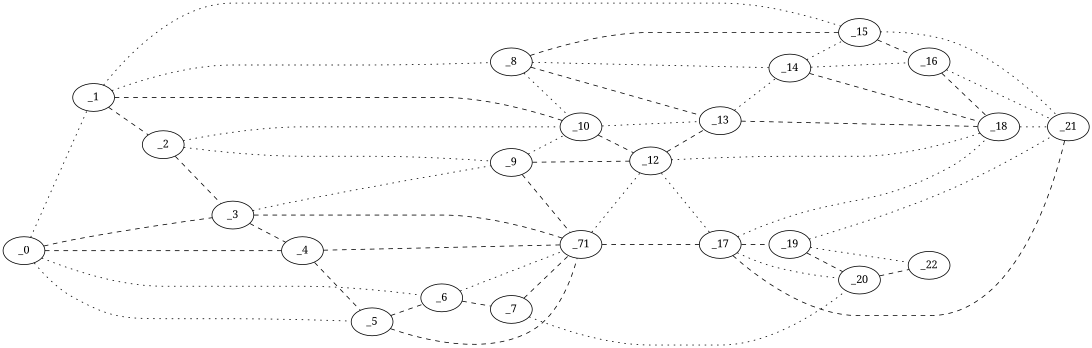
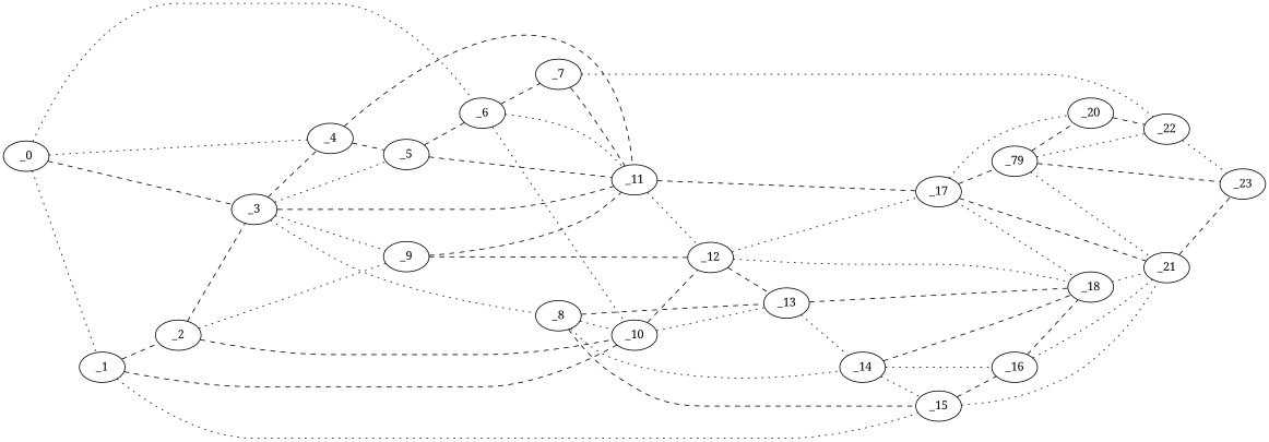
  graph {
    fontname="Noto Serif"
    rankdir=LR
    node [fontname="Noto Serif" x=34 y=38]
    edge [fontname="Noto Serif" style=dotted valence=2]
    _0 [x=7 y=65]
    _1 [x=12 y=74]
    _3 [x=22 y=50]
    _4 [x=23]
    _5 [x=25 y=25]
    _6 [x=29 y=19]
    _2 [x=18 y=62]
    _8 [y=88]
    _10 [x=37 y=71]
    _15 [x=75 y=115]
    _9 [x=37 y=62]
-   _11 [x=47 label=_71]
+   _11 [x=47]
    _13 [x=54 y=85]
    _14 [x=64 y=98]
    _12 [x=47 y=62]
    _16 [x=78 y=110]
    _21 [x=108 y=68]
    _17 [x=79]
    _7 [y=13]
    _18 [x=80 y=80]
+   _23 [x=112 y=45]
    _20 [x=99 y=23]
-   _19 [x=96 y=35]
+   _19 [x=96 y=35 label=_79]
    _22 [x=109 y=35]
    _0 -- _1 [valence=1]
    _0 -- _3 [style=dashed]
-   _0 -- _4 [style=dashed]
-   _0 -- _5 [valence=1]
+   _0 -- _4
+   _3 -- _5 [valence=1]
    _0 -- _6 [valence=1]
    _1 -- _2 [style=dashed]
-   _1 -- _8
+   _3 -- _8
    _1 -- _10 [style=dashed valence=1]
    _1 -- _15 [valence=1]
    _3 -- _4 [style=dashed valence=1]
    _3 -- _9
    _3 -- _11 [style=dashed valence=1]
    _4 -- _5 [style=dashed valence=1]
    _4 -- _11 [style=dashed]
    _5 -- _6 [style=dashed valence=1]
    _5 -- _11 [style=dashed]
    _6 -- _11 [valence=1]
    _6 -- _7 [style=dashed valence=1]
    _2 -- _3 [style=dashed valence=1]
-   _2 -- _10 [valence=1]
+   _2 -- _10 [style=dashed valence=1]
    _2 -- _9
    _8 -- _10
    _8 -- _15 [style=dashed]
    _8 -- _13 [style=dashed valence=1]
    _8 -- _14
    _10 -- _13
    _10 -- _12 [style=dashed]
    _15 -- _16 [style=dashed]
    _15 -- _21 [valence=1]
-   _9 -- _10
+   _6 -- _10
    _9 -- _11 [style=dashed]
    _9 -- _12 [style=dashed valence=1]
    _11 -- _12
    _11 -- _17 [style=dashed]
    _13 -- _14
    _13 -- _18 [style=dashed valence=1]
    _14 -- _15 [valence=1]
    _14 -- _16
    _14 -- _18 [style=dashed]
    _12 -- _13 [style=dashed valence=1]
    _12 -- _17
    _12 -- _18
    _16 -- _21
    _16 -- _18 [style=dashed]
+   _21 -- _23 [style=dashed valence=1]
    _17 -- _21 [style=dashed]
    _17 -- _18 [valence=1]
    _17 -- _20
    _17 -- _19 [style=dashed valence=1]
    _7 -- _11 [style=dashed]
-   _7 -- _20 [valence=1]
+   _7 -- _22 [valence=1]
    _18 -- _21
    _20 -- _22 [style=dashed valence=1]
    _19 -- _21 [valence=1]
+   _19 -- _23 [style=dashed]
    _19 -- _20 [style=dashed]
    _19 -- _22 [valence=1]
+   _22 -- _23 [valence=1]
  }
